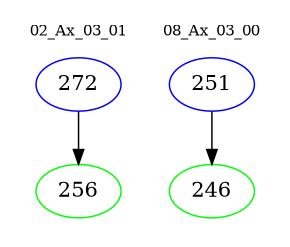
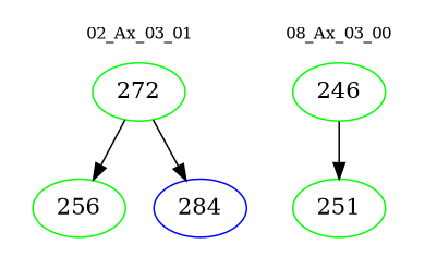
  digraph {
    node [color=blue]
    edge [color=black]
-   n1 [label=272]
+   n1 [color=green label=272]
    n2 [color=green label=256]
+   n3 [label=284]
    n4 [color=green label=246]
-   n5 [label=251]
+   n5 [color=green label=251]
    subgraph cluster_1 {
      color=white
      fontsize=10
      label="02_Ax_03_01"
      n1
      n2
+     n3
    }
    subgraph cluster_2 {
      color=white
      fontsize=10
      label="08_Ax_03_00"
      n4
      n5
    }
    n1 -> n2
-   n5 -> n4
+   n1 -> n3
+   n4 -> n5
  }
